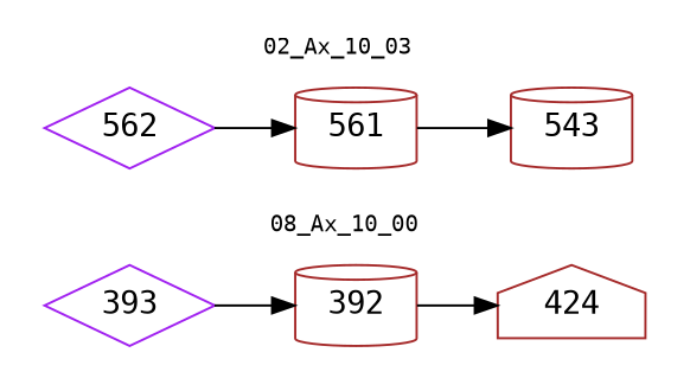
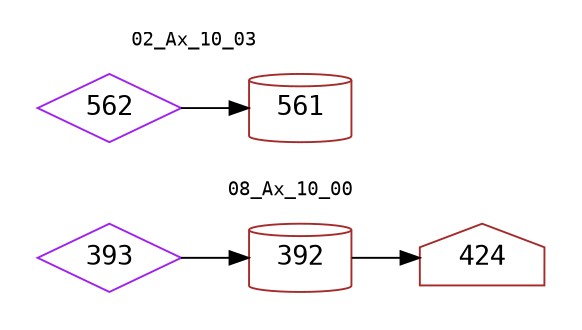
  digraph {
    fontname="DejaVu Sans Mono"
    rankdir=LR
    node [color=brown fontname="DejaVu Sans Mono" shape=cylinder]
    edge [color=black fontname="DejaVu Sans Mono"]
    n1 [color=purple label=393 shape=diamond]
    n2 [label=392]
    n3 [label=424 shape=house]
    n4 [label=561]
-   n5 [label=543]
    n6 [color=purple label=562 shape=diamond]
    subgraph cluster_1 {
      color=white
      fontsize=10
      label="08_Ax_10_00"
      n1
      n2
      n3
    }
    subgraph cluster_2 {
      color=white
      fontsize=10
      label="02_Ax_10_03"
      n4
-     n5
      n6
    }
    n1 -> n2
    n2 -> n3
-   n4 -> n5
    n6 -> n4
  }
